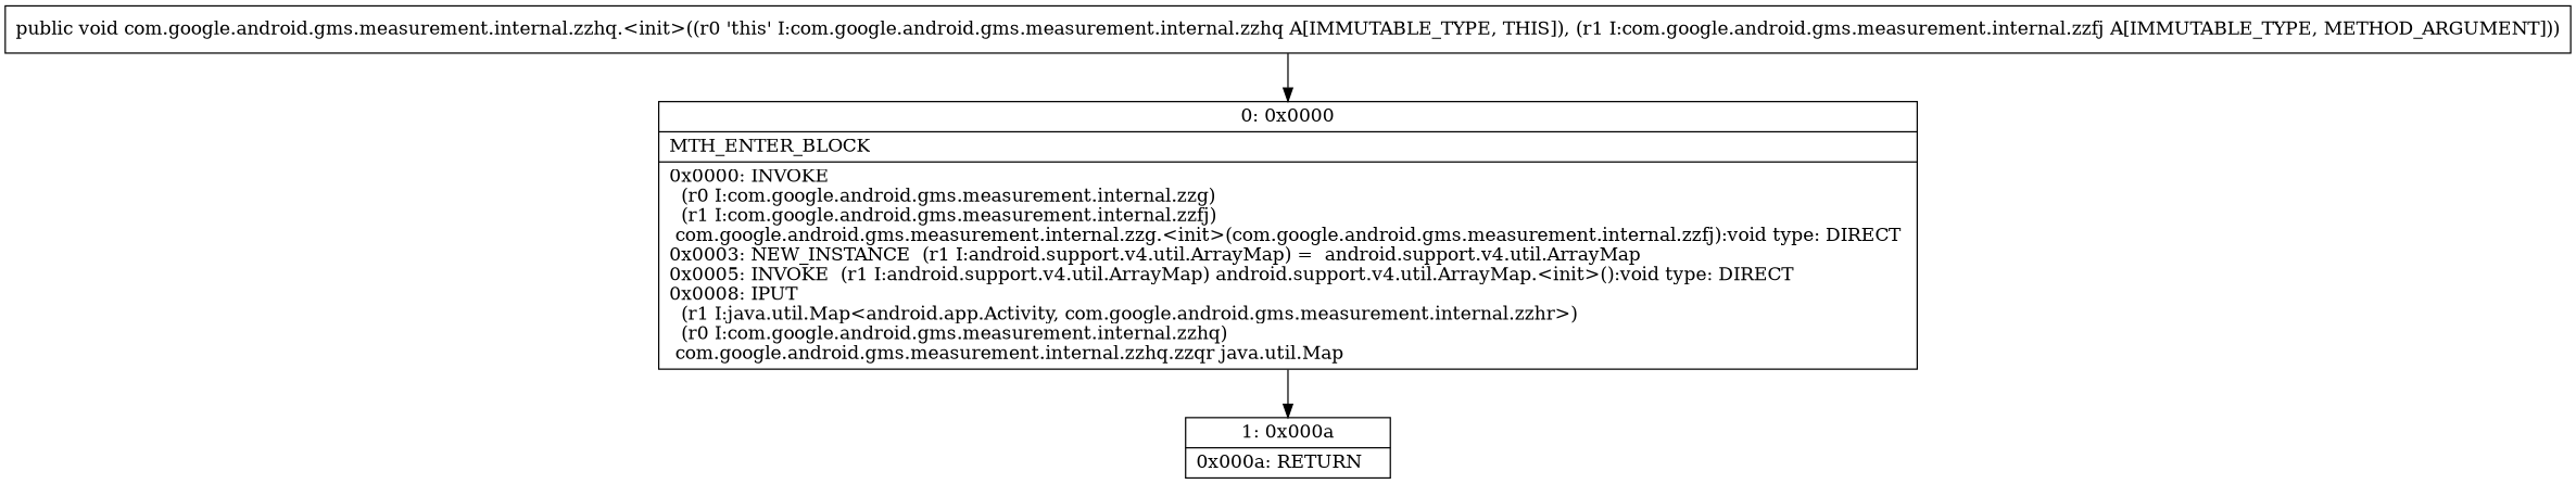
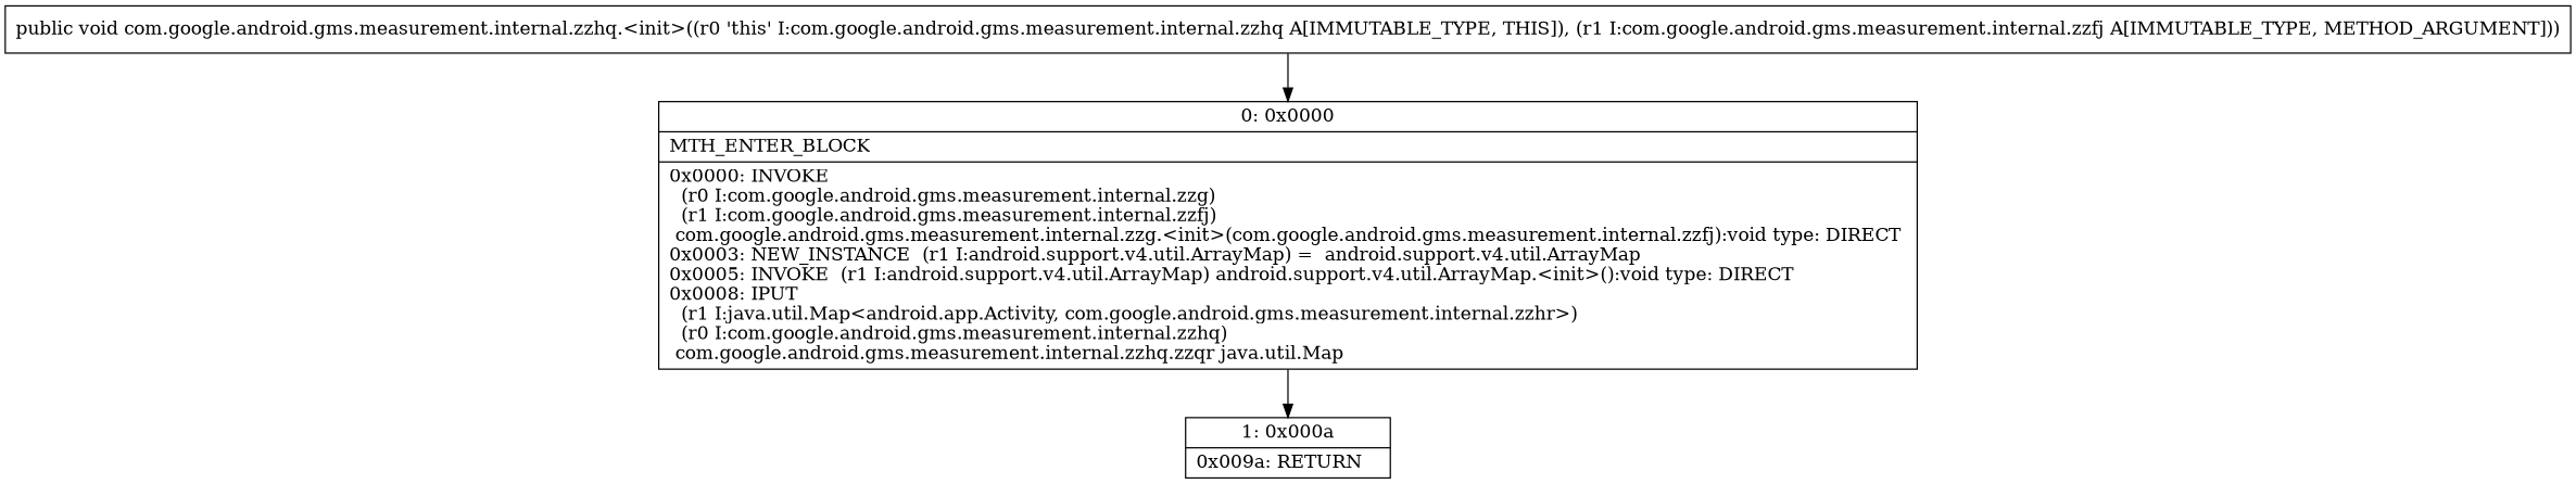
  digraph {
    node [shape=record]
    n1 [label="{0\:\ 0x0000|MTH_ENTER_BLOCK\l|0x0000: INVOKE  \l  (r0 I:com.google.android.gms.measurement.internal.zzg)\l  (r1 I:com.google.android.gms.measurement.internal.zzfj)\l com.google.android.gms.measurement.internal.zzg.\<init\>(com.google.android.gms.measurement.internal.zzfj):void type: DIRECT \l0x0003: NEW_INSTANCE  (r1 I:android.support.v4.util.ArrayMap) =  android.support.v4.util.ArrayMap \l0x0005: INVOKE  (r1 I:android.support.v4.util.ArrayMap) android.support.v4.util.ArrayMap.\<init\>():void type: DIRECT \l0x0008: IPUT  \l  (r1 I:java.util.Map\<android.app.Activity, com.google.android.gms.measurement.internal.zzhr\>)\l  (r0 I:com.google.android.gms.measurement.internal.zzhq)\l com.google.android.gms.measurement.internal.zzhq.zzqr java.util.Map \l}"]
-   n2 [label="{1\:\ 0x000a|0x000a: RETURN   \l}"]
+   n2 [label="{1\:\ 0x000a|0x009a: RETURN   \l}"]
    n3 [label="{public void com.google.android.gms.measurement.internal.zzhq.\<init\>((r0 'this' I:com.google.android.gms.measurement.internal.zzhq A[IMMUTABLE_TYPE, THIS]), (r1 I:com.google.android.gms.measurement.internal.zzfj A[IMMUTABLE_TYPE, METHOD_ARGUMENT])) }"]
    n1 -> n2
    n3 -> n1
  }
